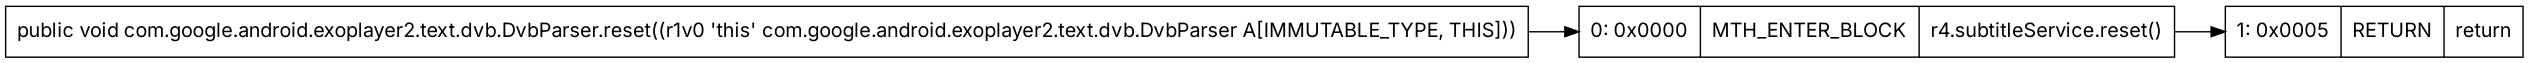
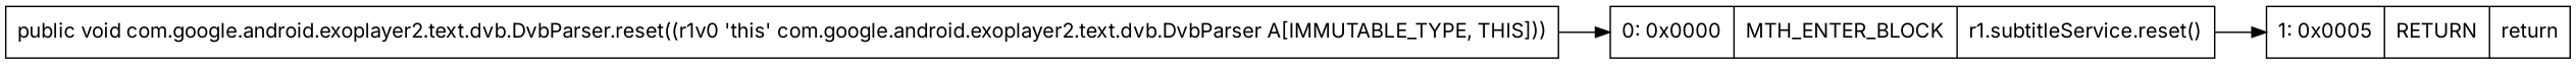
  digraph {
    rankdir=LR
    fontname=Inter
    node [shape=record fontname=Inter]
    edge [fontname=Inter]
-   n1 [label="{0\:\ 0x0000|MTH_ENTER_BLOCK\l|r4.subtitleService.reset()\l}"]
+   n1 [label="{0\:\ 0x0000|MTH_ENTER_BLOCK\l|r1.subtitleService.reset()\l}"]
    n2 [label="{1\:\ 0x0005|RETURN\l|return\l}"]
    n3 [label="{public void com.google.android.exoplayer2.text.dvb.DvbParser.reset((r1v0 'this' com.google.android.exoplayer2.text.dvb.DvbParser A[IMMUTABLE_TYPE, THIS])) }"]
    n1 -> n2
    n3 -> n1
  }
